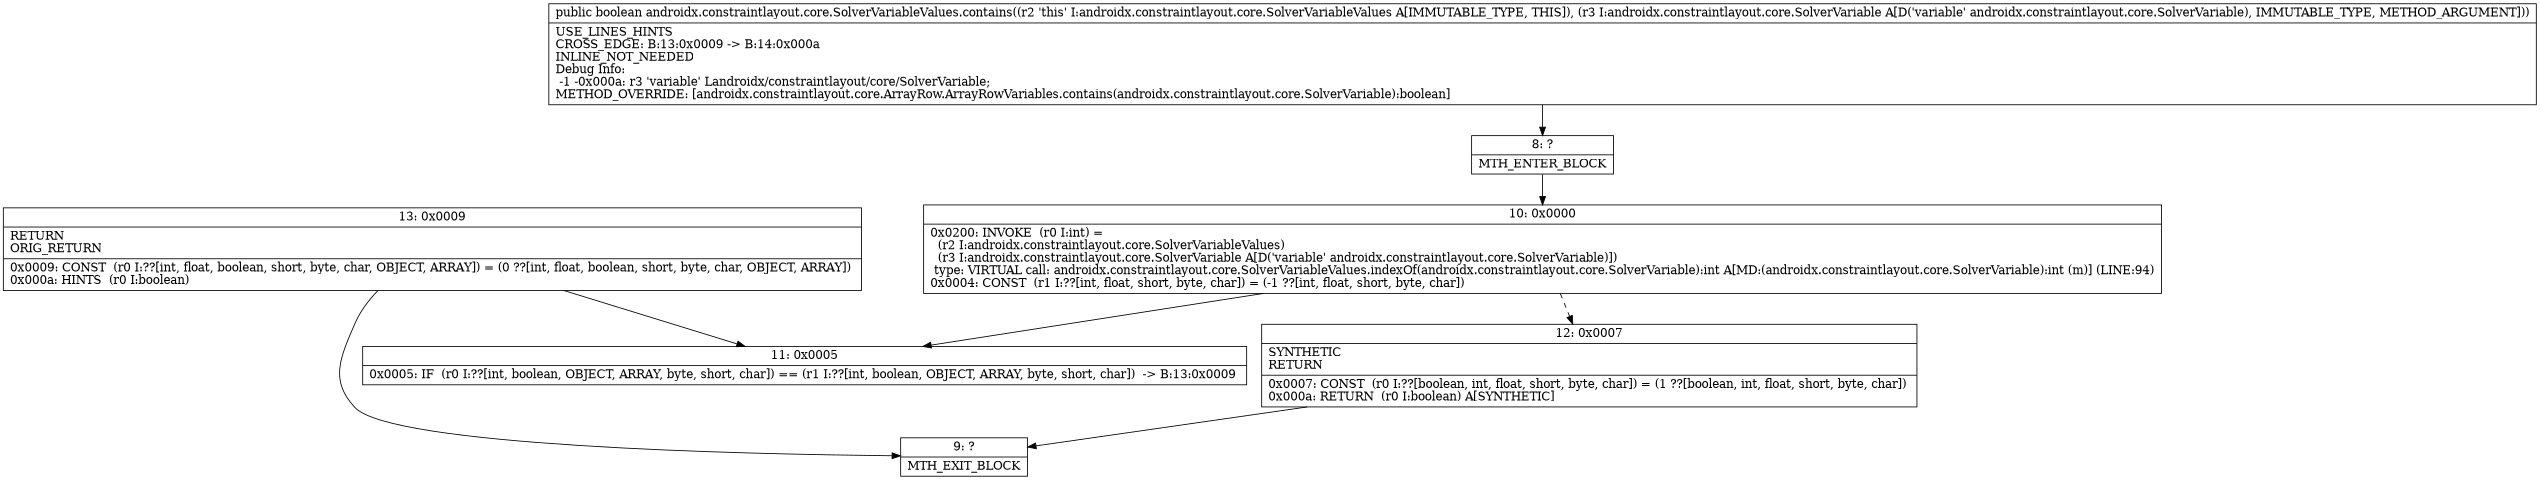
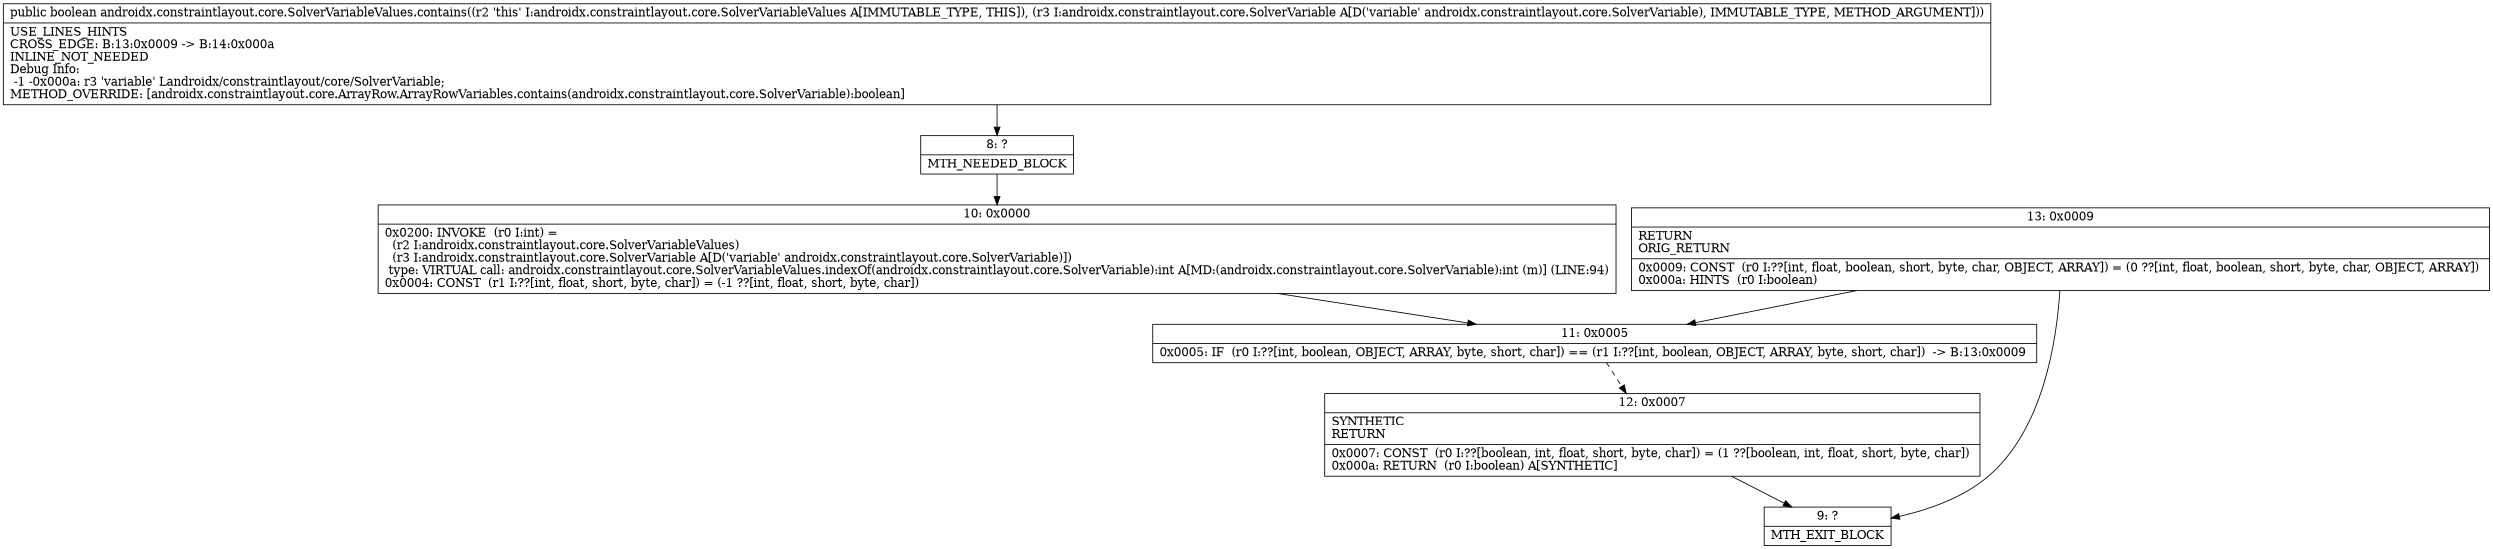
  digraph {
    node [shape=record]
-   n1 [label="{8\:\ ?|MTH_ENTER_BLOCK\l}"]
+   n1 [label="{8\:\ ?|MTH_NEEDED_BLOCK\l}"]
    n2 [label="{10\:\ 0x0000|0x0200: INVOKE  (r0 I:int) = \l  (r2 I:androidx.constraintlayout.core.SolverVariableValues)\l  (r3 I:androidx.constraintlayout.core.SolverVariable A[D('variable' androidx.constraintlayout.core.SolverVariable)])\l type: VIRTUAL call: androidx.constraintlayout.core.SolverVariableValues.indexOf(androidx.constraintlayout.core.SolverVariable):int A[MD:(androidx.constraintlayout.core.SolverVariable):int (m)] (LINE:94)\l0x0004: CONST  (r1 I:??[int, float, short, byte, char]) = (\-1 ??[int, float, short, byte, char]) \l}"]
    n3 [label="{11\:\ 0x0005|0x0005: IF  (r0 I:??[int, boolean, OBJECT, ARRAY, byte, short, char]) == (r1 I:??[int, boolean, OBJECT, ARRAY, byte, short, char])  \-\> B:13:0x0009 \l}"]
    n4 [label="{12\:\ 0x0007|SYNTHETIC\lRETURN\l|0x0007: CONST  (r0 I:??[boolean, int, float, short, byte, char]) = (1 ??[boolean, int, float, short, byte, char]) \l0x000a: RETURN  (r0 I:boolean) A[SYNTHETIC]\l}"]
    n5 [label="{9\:\ ?|MTH_EXIT_BLOCK\l}"]
    n6 [label="{13\:\ 0x0009|RETURN\lORIG_RETURN\l|0x0009: CONST  (r0 I:??[int, float, boolean, short, byte, char, OBJECT, ARRAY]) = (0 ??[int, float, boolean, short, byte, char, OBJECT, ARRAY]) \l0x000a: HINTS  (r0 I:boolean) \l}"]
    n7 [label="{public boolean androidx.constraintlayout.core.SolverVariableValues.contains((r2 'this' I:androidx.constraintlayout.core.SolverVariableValues A[IMMUTABLE_TYPE, THIS]), (r3 I:androidx.constraintlayout.core.SolverVariable A[D('variable' androidx.constraintlayout.core.SolverVariable), IMMUTABLE_TYPE, METHOD_ARGUMENT]))  | USE_LINES_HINTS\lCROSS_EDGE: B:13:0x0009 \-\> B:14:0x000a\lINLINE_NOT_NEEDED\lDebug Info:\l  \-1 \-0x000a: r3 'variable' Landroidx\/constraintlayout\/core\/SolverVariable;\lMETHOD_OVERRIDE: [androidx.constraintlayout.core.ArrayRow.ArrayRowVariables.contains(androidx.constraintlayout.core.SolverVariable):boolean]\l}"]
    n1 -> n2
    n2 -> n3
-   n2 -> n4 [style=dashed]
+   n3 -> n4 [style=dashed]
    n4 -> n5
    n6 -> n3
    n6 -> n5
    n7 -> n1
  }
